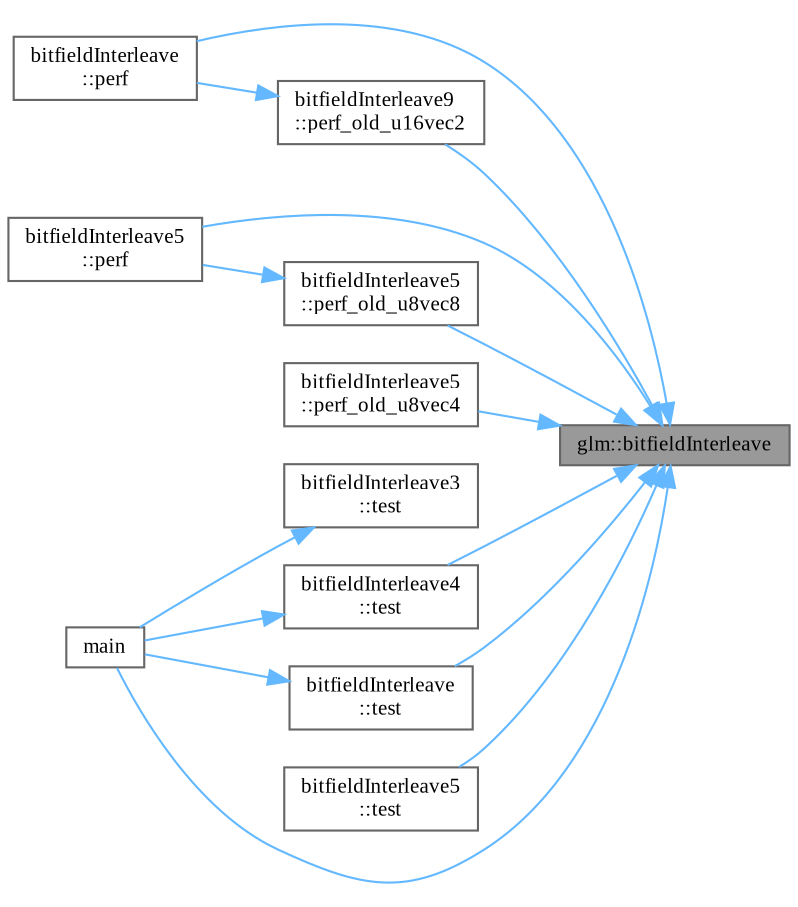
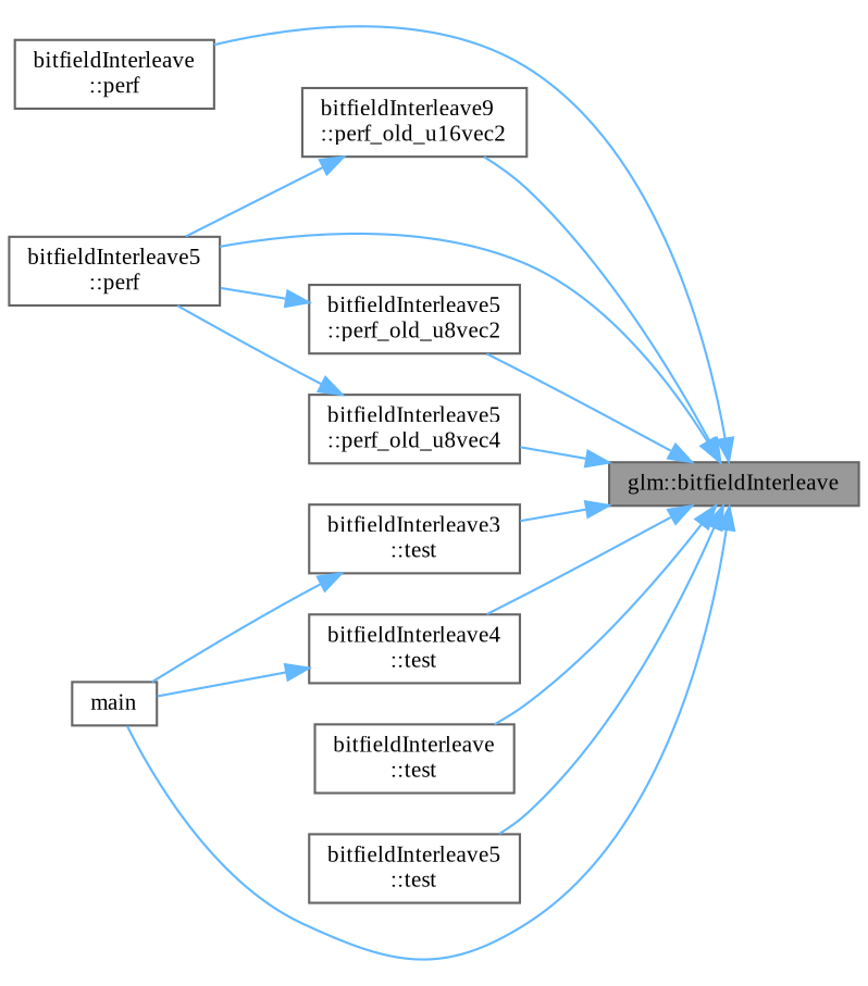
  digraph {
    fontname="Liberation Serif"
    rankdir=RL
    node [color=grey40 fillcolor=white fontname="Liberation Serif" fontsize=10 shape=box style=filled]
    edge [color=steelblue1 dir=back fontname="Liberation Serif" fontsize=10 labelfontname=Helvetica labelfontsize=10 style=solid]
    n1 [color=gray40 fillcolor=grey60 fontcolor=black height=0.2 label="glm::bitfieldInterleave" width=0.4]
    n2 [height=0.2 label="bitfieldInterleave\l::perf" width=0.4]
    n3 [height=0.2 label="bitfieldInterleave5\l::perf" width=0.4]
    n4 [height=0.2 label="bitfieldInterleave9\l::perf_old_u16vec2" width=0.4]
-   n5 [height=0.2 label="bitfieldInterleave5\l::perf_old_u8vec8" width=0.4]
+   n5 [height=0.2 label="bitfieldInterleave5\l::perf_old_u8vec2" width=0.4]
    n6 [height=0.2 label="bitfieldInterleave5\l::perf_old_u8vec4" width=0.4]
    n7 [height=0.2 label="bitfieldInterleave3\l::test" width=0.4]
    n8 [height=0.2 label="bitfieldInterleave4\l::test" width=0.4]
    n9 [height=0.2 label="bitfieldInterleave\l::test" width=0.4]
    n10 [height=0.2 label="bitfieldInterleave5\l::test" width=0.4]
    n11 [height=0.2 label=main width=0.4]
    n1 -> n2
    n1 -> n3
    n1 -> n4
    n1 -> n5
    n1 -> n6
+   n1 -> n7
    n1 -> n8
    n1 -> n9
    n1 -> n10
    n1 -> n11
-   n4 -> n2
+   n4 -> n3
    n5 -> n3
+   n6 -> n3
    n7 -> n11
    n8 -> n11
-   n9 -> n11
  }
